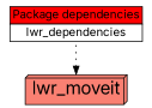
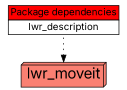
  digraph {
    nodesep=0.1
    fontname=Inter
    node [fontname=Inter]
    lwr_moveit [color=black fontsize=22 shape=box3d style=filled fillcolor=salmon]
-   n2 [label=<<table BGCOLOR="#FFFFFF" BORDER="0" CELLBORDER="1" CELLSPACING="0">   <tr>     <td ALIGN="CENTER" BGCOLOR="#FF0000" COLSPAN="1">Package dependencies</td>   </tr>   <tr>     <td ALIGN="CENTER" BGCOLOR="#FFFFFF" COLSPAN="1">lwr_dependencies</td>   </tr> </table> > shape=plaintext]
+   n2 [label=<<table BGCOLOR="#FFFFFF" BORDER="0" CELLBORDER="1" CELLSPACING="0">   <tr>     <td ALIGN="CENTER" BGCOLOR="#FF0000" COLSPAN="1">Package dependencies</td>   </tr>   <tr>     <td ALIGN="CENTER" BGCOLOR="#FFFFFF" COLSPAN="1">lwr_description</td>   </tr> </table> > shape=plaintext]
    n2 -> lwr_moveit [style=dotted fontname=Inter]
  }
